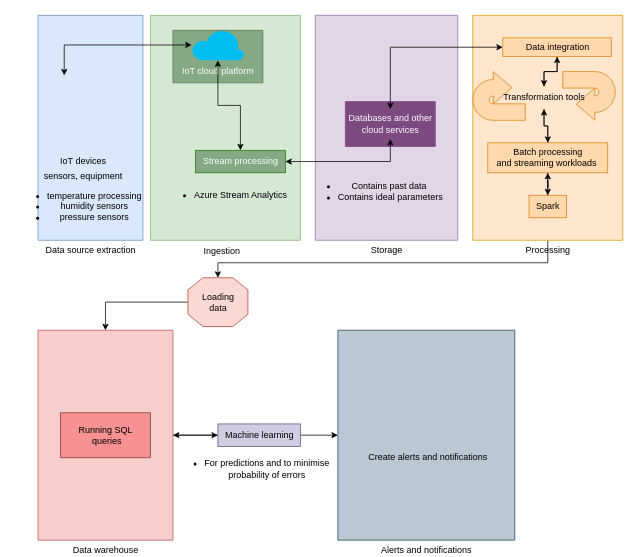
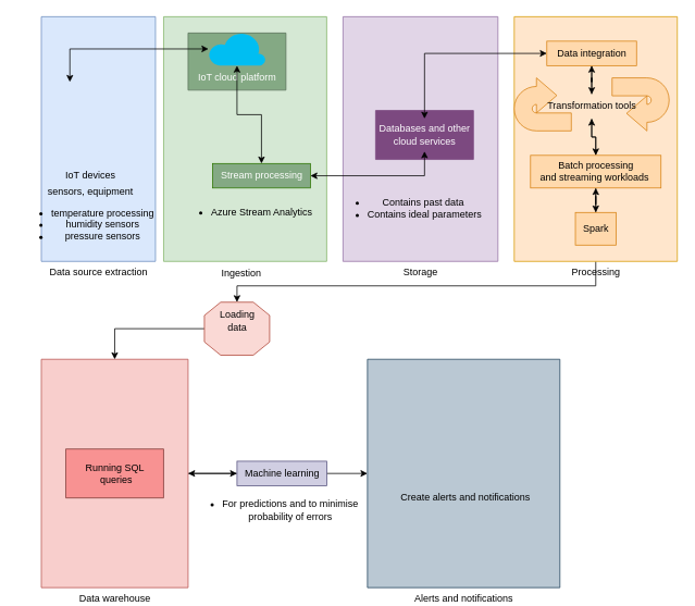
  <mxCell id="0" />
  <mxCell id="1" parent="0" />
  <mxCell id="2" value="Data source extraction" style="verticalLabelPosition=bottom;verticalAlign=top;html=1;shape=mxgraph.basic.rect;fillColor2=none;strokeWidth=1;size=20;indent=5;fillColor=#dae8fc;strokeColor=#6c8ebf;" vertex="1" parent="1"><mxGeometry x="50" y="20" width="140" height="300" as="geometry" /></mxCell>
  <mxCell id="3" value="" style="verticalLabelPosition=bottom;verticalAlign=top;html=1;shape=mxgraph.basic.rect;fillColor2=none;strokeWidth=1;size=20;indent=5;fillColor=#d5e8d4;strokeColor=#82b366;" vertex="1" parent="1"><mxGeometry x="200" y="20" width="200" height="300" as="geometry" /></mxCell>
  <mxCell id="4" value="Ingestion" style="text;html=1;align=center;verticalAlign=middle;resizable=0;points=[];autosize=1;strokeColor=none;fillColor=none;" vertex="1" parent="1"><mxGeometry x="260" y="320" width="70" height="30" as="geometry" /></mxCell>
  <mxCell id="5" value="" style="shape=image;html=1;verticalAlign=top;verticalLabelPosition=bottom;labelBackgroundColor=#ffffff;imageAspect=0;aspect=fixed;image=https://cdn1.iconfinder.com/data/icons/science-technology-outline-24-px/24/Computer_chip_integrated_circuit_memory_chip_microprocessor_processor_chip-128.png" vertex="1" parent="1"><mxGeometry x="60" y="100" width="50" height="50" as="geometry" /></mxCell>
  <mxCell id="6" value="" style="shape=image;html=1;verticalAlign=top;verticalLabelPosition=bottom;labelBackgroundColor=#ffffff;imageAspect=0;aspect=fixed;image=https://cdn2.iconfinder.com/data/icons/boxicons-solid-vol-1/24/bxs-chip-128.png" vertex="1" parent="1"><mxGeometry x="100" y="130" width="60" height="60" as="geometry" /></mxCell>
  <mxCell id="7" value="IoT devices" style="text;html=1;align=center;verticalAlign=middle;resizable=0;points=[];autosize=1;strokeColor=none;fillColor=none;" vertex="1" parent="1"><mxGeometry x="70" y="200" width="80" height="30" as="geometry" /></mxCell>
  <mxCell id="8" value="sensors, equipment" style="text;html=1;align=center;verticalAlign=middle;resizable=0;points=[];autosize=1;strokeColor=none;fillColor=none;" vertex="1" parent="1"><mxGeometry x="45" y="220" width="130" height="30" as="geometry" /></mxCell>
  <mxCell id="9" value="Stream processing" style="text;html=1;align=center;verticalAlign=middle;resizable=0;points=[];autosize=1;strokeColor=#2D7600;fillColor=#84A984;labelBackgroundColor=none;fontColor=#ffffff;" vertex="1" parent="1"><mxGeometry x="260" y="200" width="120" height="30" as="geometry" /></mxCell>
  <mxCell id="10" value="Storage" style="verticalLabelPosition=bottom;verticalAlign=top;html=1;shape=mxgraph.basic.rect;fillColor2=none;strokeWidth=1;size=20;indent=5;fillColor=#e1d5e7;strokeColor=#9673a6;" vertex="1" parent="1"><mxGeometry x="420" y="20" width="190" height="300" as="geometry" /></mxCell>
  <mxCell id="11" value="" style="verticalLabelPosition=bottom;verticalAlign=top;html=1;shape=mxgraph.basic.rect;fillColor2=none;strokeWidth=1;size=20;indent=5;fillColor=#7C4980;strokeColor=#7C4980;" vertex="1" parent="1"><mxGeometry x="460" y="135" width="120" height="60" as="geometry" /></mxCell>
  <mxCell id="12" value="Databases and other &lt;br&gt;cloud services" style="text;html=1;align=center;verticalAlign=middle;resizable=0;points=[];autosize=1;strokeColor=none;fillColor=none;fontColor=#FFFFFF;" vertex="1" parent="1"><mxGeometry x="455" y="145" width="130" height="40" as="geometry" /></mxCell>
  <mxCell id="13" value="" style="edgeStyle=orthogonalEdgeStyle;rounded=0;orthogonalLoop=1;jettySize=auto;html=1;startArrow=classic;startFill=1;" edge="1" parent="1" source="9" target="12"><mxGeometry relative="1" as="geometry"><Array as="points"><mxPoint x="520" y="215" /></Array></mxGeometry></mxCell>
  <mxCell id="14" style="edgeStyle=orthogonalEdgeStyle;rounded=0;orthogonalLoop=1;jettySize=auto;html=1;" edge="1" parent="1" source="15" target="32"><mxGeometry relative="1" as="geometry"><Array as="points"><mxPoint x="730" y="350" /><mxPoint x="290" y="350" /></Array></mxGeometry></mxCell>
  <mxCell id="15" value="Processing" style="verticalLabelPosition=bottom;verticalAlign=top;html=1;shape=mxgraph.basic.rect;fillColor2=none;strokeWidth=1;size=20;indent=5;fillColor=#ffe6cc;strokeColor=#d79b00;" vertex="1" parent="1"><mxGeometry x="630" y="20" width="200" height="300" as="geometry" /></mxCell>
  <mxCell id="16" value="" style="edgeStyle=orthogonalEdgeStyle;rounded=0;orthogonalLoop=1;jettySize=auto;html=1;" edge="1" parent="1" source="18" target="23"><mxGeometry relative="1" as="geometry" /></mxCell>
  <mxCell id="17" value="" style="edgeStyle=orthogonalEdgeStyle;rounded=0;orthogonalLoop=1;jettySize=auto;html=1;startArrow=classic;startFill=1;" edge="1" parent="1" source="18" target="12"><mxGeometry relative="1" as="geometry" /></mxCell>
- <mxCell id="18" value="Data integration" style="text;html=1;align=center;verticalAlign=middle;resizable=0;points=[];autosize=1;strokeColor=#D78213;fillColor=#FFD9AD;" vertex="1" parent="1"><mxGeometry x="670" y="50" width="145" height="25" as="geometry" /></mxCell>
+ <mxCell id="18" value="Data integration" style="text;html=1;align=center;verticalAlign=middle;resizable=0;points=[];autosize=1;strokeColor=#D78213;fillColor=#FFD9AD;" vertex="1" parent="1"><mxGeometry x="670" y="50" width="110" height="30" as="geometry" /></mxCell>
  <mxCell id="19" value="" style="html=1;shadow=0;dashed=0;align=center;verticalAlign=middle;shape=mxgraph.arrows2.uTurnArrow;dy=11;arrowHead=43;dx2=25;fillColor=#FFD9AD;strokeColor=#D78213;" vertex="1" parent="1"><mxGeometry x="630" y="95" width="70" height="65" as="geometry" /></mxCell>
  <mxCell id="20" value="" style="html=1;shadow=0;dashed=0;align=center;verticalAlign=middle;shape=mxgraph.arrows2.uTurnArrow;dy=11;arrowHead=43;dx2=25;rotation=-180;fillColor=#FFD9AD;strokeColor=#D78213;" vertex="1" parent="1"><mxGeometry x="750" y="95" width="70" height="65" as="geometry" /></mxCell>
  <mxCell id="21" value="" style="edgeStyle=orthogonalEdgeStyle;rounded=0;orthogonalLoop=1;jettySize=auto;html=1;" edge="1" parent="1" source="23" target="18"><mxGeometry relative="1" as="geometry" /></mxCell>
  <mxCell id="22" style="edgeStyle=orthogonalEdgeStyle;rounded=0;orthogonalLoop=1;jettySize=auto;html=1;" edge="1" parent="1" source="23" target="26"><mxGeometry relative="1" as="geometry" /></mxCell>
  <mxCell id="23" value="Transformation tools" style="text;html=1;align=center;verticalAlign=middle;resizable=0;points=[];autosize=1;strokeColor=none;fillColor=none;" vertex="1" parent="1"><mxGeometry x="660" y="115" width="130" height="30" as="geometry" /></mxCell>
  <mxCell id="24" value="" style="edgeStyle=orthogonalEdgeStyle;rounded=0;orthogonalLoop=1;jettySize=auto;html=1;" edge="1" parent="1" source="26" target="23"><mxGeometry relative="1" as="geometry" /></mxCell>
  <mxCell id="25" style="edgeStyle=orthogonalEdgeStyle;rounded=0;orthogonalLoop=1;jettySize=auto;html=1;" edge="1" parent="1" source="26" target="28"><mxGeometry relative="1" as="geometry" /></mxCell>
  <mxCell id="26" value="Batch processing &lt;br&gt;and streaming workloads&amp;nbsp;" style="text;html=1;align=center;verticalAlign=middle;resizable=0;points=[];autosize=1;strokeColor=#D78213;fillColor=#FFD9AD;" vertex="1" parent="1"><mxGeometry x="650" y="190" width="160" height="40" as="geometry" /></mxCell>
  <mxCell id="27" value="" style="edgeStyle=orthogonalEdgeStyle;rounded=0;orthogonalLoop=1;jettySize=auto;html=1;" edge="1" parent="1" source="28" target="26"><mxGeometry relative="1" as="geometry"><Array as="points"><mxPoint x="730" y="260" /><mxPoint x="730" y="260" /></Array></mxGeometry></mxCell>
- <mxCell id="28" value="Spark" style="text;html=1;align=center;verticalAlign=middle;resizable=0;points=[];autosize=1;strokeColor=#D78213;fillColor=#FFD9AD;" vertex="1" parent="1"><mxGeometry x="705" y="260" width="50" height="30" as="geometry" /></mxCell>
+ <mxCell id="28" value="Spark" style="text;html=1;align=center;verticalAlign=middle;resizable=0;points=[];autosize=1;strokeColor=#D78213;fillColor=#FFD9AD;" vertex="1" parent="1"><mxGeometry x="705" y="260" width="50" height="40" as="geometry" /></mxCell>
  <mxCell id="29" value="" style="edgeStyle=orthogonalEdgeStyle;rounded=0;orthogonalLoop=1;jettySize=auto;html=1;" edge="1" parent="1" source="30" target="40"><mxGeometry relative="1" as="geometry" /></mxCell>
  <mxCell id="30" value="Data warehouse" style="verticalLabelPosition=bottom;verticalAlign=top;html=1;shape=mxgraph.basic.rect;fillColor2=none;strokeWidth=1;size=20;indent=5;fillColor=#f8cecc;strokeColor=#b85450;" vertex="1" parent="1"><mxGeometry x="50" y="440" width="180" height="280" as="geometry" /></mxCell>
  <mxCell id="31" style="edgeStyle=orthogonalEdgeStyle;rounded=0;orthogonalLoop=1;jettySize=auto;html=1;" edge="1" parent="1" source="32" target="30"><mxGeometry relative="1" as="geometry" /></mxCell>
  <mxCell id="32" value="" style="verticalLabelPosition=bottom;verticalAlign=top;html=1;shape=mxgraph.basic.polygon;polyCoords=[[0.25,0],[0.75,0],[1,0.25],[1,0.75],[0.75,1],[0.25,1],[0,0.75],[0,0.25]];polyline=0;fillColor=#fad9d5;strokeColor=#ae4132;" vertex="1" parent="1"><mxGeometry x="250" y="370" width="80" height="65" as="geometry" /></mxCell>
- <mxCell id="33" value="Loading&lt;br&gt;data" style="text;html=1;align=center;verticalAlign=middle;resizable=0;points=[];autosize=1;strokeColor=none;fillColor=none;" vertex="1" parent="1"><mxGeometry x="255" y="382.5" width="70" height="40" as="geometry" /></mxCell>
+ <mxCell id="33" value="Loading&lt;br&gt;data" style="text;html=1;align=center;verticalAlign=middle;resizable=0;points=[];autosize=1;strokeColor=none;fillColor=none;" vertex="1" parent="1"><mxGeometry x="255" y="372.5" width="70" height="40" as="geometry" /></mxCell>
  <mxCell id="34" value="" style="verticalLabelPosition=bottom;verticalAlign=top;html=1;shape=mxgraph.basic.rect;fillColor2=none;strokeWidth=1;size=20;indent=5;fillColor=#F89292;strokeColor=#7D3936;" vertex="1" parent="1"><mxGeometry x="80" y="550" width="120" height="60" as="geometry" /></mxCell>
  <mxCell id="35" value="Running SQL&lt;br&gt;&amp;nbsp;queries" style="text;html=1;align=center;verticalAlign=middle;resizable=0;points=[];autosize=1;strokeColor=none;fillColor=none;" vertex="1" parent="1"><mxGeometry x="90" y="560" width="100" height="40" as="geometry" /></mxCell>
  <mxCell id="36" value="Alerts and notifications" style="verticalLabelPosition=bottom;verticalAlign=top;html=1;shape=mxgraph.basic.rect;fillColor2=none;strokeWidth=1;size=20;indent=5;fillColor=#bac8d3;strokeColor=#23445d;" vertex="1" parent="1"><mxGeometry x="450" y="440" width="236" height="280" as="geometry" /></mxCell>
  <mxCell id="37" value="" style="shape=image;html=1;verticalAlign=top;verticalLabelPosition=bottom;labelBackgroundColor=#ffffff;imageAspect=0;aspect=fixed;image=https://cdn4.iconfinder.com/data/icons/internet-networking-and-communication-glyph-24/24/Alert_bell_notification_ring_snooze-128.png" vertex="1" parent="1"><mxGeometry x="524" y="490" width="88" height="88" as="geometry" /></mxCell>
  <mxCell id="38" style="edgeStyle=orthogonalEdgeStyle;rounded=0;orthogonalLoop=1;jettySize=auto;html=1;" edge="1" parent="1" source="40" target="30"><mxGeometry relative="1" as="geometry" /></mxCell>
  <mxCell id="39" value="" style="edgeStyle=orthogonalEdgeStyle;rounded=0;orthogonalLoop=1;jettySize=auto;html=1;" edge="1" parent="1" source="40" target="36"><mxGeometry relative="1" as="geometry" /></mxCell>
  <mxCell id="40" value="Machine learning" style="text;html=1;align=center;verticalAlign=middle;resizable=0;points=[];autosize=1;strokeColor=#56517e;fillColor=#d0cee2;" vertex="1" parent="1"><mxGeometry x="290" y="565" width="110" height="30" as="geometry" /></mxCell>
  <mxCell id="41" value="Create alerts and notifications" style="text;html=1;align=center;verticalAlign=middle;resizable=0;points=[];autosize=1;strokeColor=none;fillColor=none;" vertex="1" parent="1"><mxGeometry x="480" y="595" width="180" height="30" as="geometry" /></mxCell>
  <mxCell id="42" value="" style="verticalLabelPosition=bottom;verticalAlign=top;html=1;shape=mxgraph.basic.rect;fillColor2=none;strokeWidth=1;size=20;indent=5;fillColor=#84A984;strokeColor=#5A735A;" vertex="1" parent="1"><mxGeometry x="230" y="40" width="120" height="70" as="geometry" /></mxCell>
  <mxCell id="43" value="" style="verticalLabelPosition=bottom;html=1;verticalAlign=top;align=center;strokeColor=none;fillColor=#00BEF2;shape=mxgraph.azure.cloud;" vertex="1" parent="1"><mxGeometry x="255" y="38.75" width="70" height="41.25" as="geometry" /></mxCell>
  <mxCell id="44" value="IoT cloud platform" style="text;html=1;align=center;verticalAlign=middle;resizable=0;points=[];autosize=1;strokeColor=none;fillColor=none;fontColor=#ffffff;" vertex="1" parent="1"><mxGeometry x="230" y="80" width="120" height="30" as="geometry" /></mxCell>
  <mxCell id="45" value="" style="edgeStyle=orthogonalEdgeStyle;rounded=0;orthogonalLoop=1;jettySize=auto;html=1;targetPerimeterSpacing=0;startArrow=classic;startFill=1;" edge="1" parent="1" source="43" target="5"><mxGeometry relative="1" as="geometry" /></mxCell>
  <mxCell id="46" style="edgeStyle=orthogonalEdgeStyle;rounded=0;orthogonalLoop=1;jettySize=auto;html=1;startArrow=classic;startFill=1;" edge="1" parent="1" source="43" target="9"><mxGeometry relative="1" as="geometry" /></mxCell>
  <mxCell id="47" value="&lt;ul&gt;&lt;li&gt;temperature processing&lt;/li&gt;&lt;li&gt;humidity sensors&lt;/li&gt;&lt;li&gt;pressure sensors&lt;/li&gt;&lt;/ul&gt;" style="text;html=1;align=center;verticalAlign=middle;resizable=0;points=[];autosize=1;strokeColor=none;fillColor=none;" vertex="1" parent="1"><mxGeometry x="20" y="235" width="170" height="80" as="geometry" /></mxCell>
  <mxCell id="48" value="&lt;ul&gt;&lt;li&gt;Azure Stream Analytics&lt;/li&gt;&lt;/ul&gt;" style="text;html=1;align=center;verticalAlign=middle;resizable=0;points=[];autosize=1;strokeColor=none;fillColor=none;" vertex="1" parent="1"><mxGeometry x="205" y="235" width="190" height="50" as="geometry" /></mxCell>
  <mxCell id="49" value="&lt;ul&gt;&lt;li&gt;Contains past data&amp;nbsp;&lt;/li&gt;&lt;li&gt;Contains ideal parameters&lt;/li&gt;&lt;/ul&gt;" style="text;html=1;align=center;verticalAlign=middle;resizable=0;points=[];autosize=1;strokeColor=none;fillColor=none;" vertex="1" parent="1"><mxGeometry x="400" y="220" width="200" height="70" as="geometry" /></mxCell>
  <mxCell id="50" value="&lt;ul&gt;&lt;li&gt;For predictions and to minimise &lt;br&gt;probability of errors&lt;/li&gt;&lt;/ul&gt;" style="text;html=1;align=center;verticalAlign=middle;resizable=0;points=[];autosize=1;strokeColor=none;fillColor=none;" vertex="1" parent="1"><mxGeometry x="220" y="590" width="230" height="70" as="geometry" /></mxCell>
